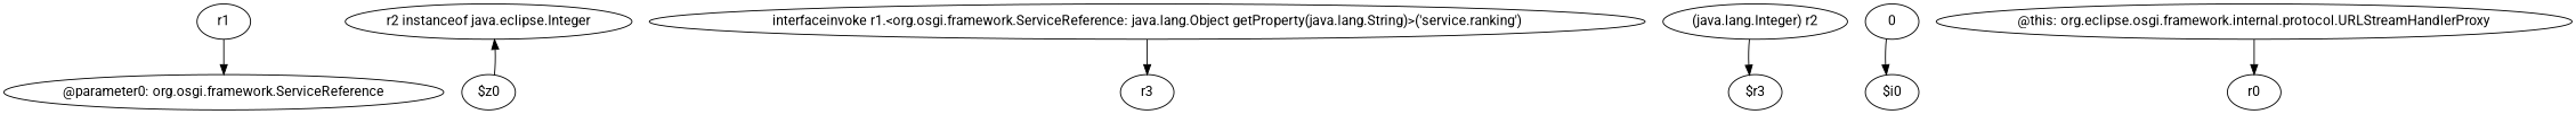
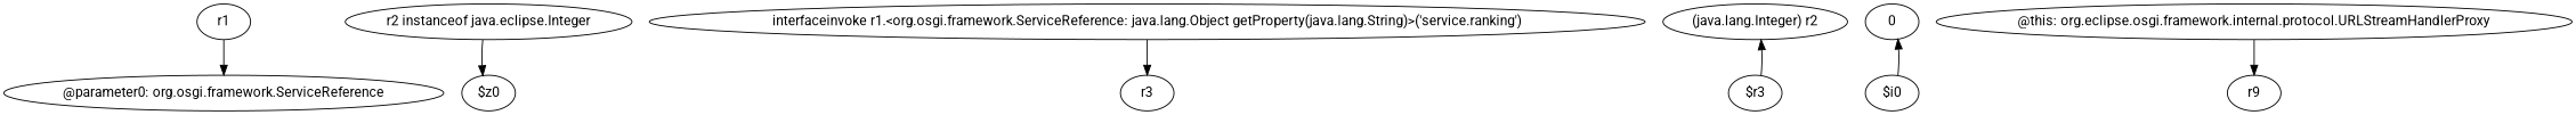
  digraph {
    fontname=Roboto
    node [fontname=Roboto]
    edge [fontname=Roboto]
    n1 [label="@parameter0: org.osgi.framework.ServiceReference"]
    n2 [label=r1]
    n3 [label="r2 instanceof java.eclipse.Integer"]
    n4 [label="$z0"]
    n5 [label="interfaceinvoke r1.<org.osgi.framework.ServiceReference: java.lang.Object getProperty(java.lang.String)>('service.ranking')"]
    n6 [label=r3]
    n7 [label="(java.lang.Integer) r2"]
    n8 [label="$r3"]
    n9 [label=0]
    n10 [label="$i0"]
    n11 [label="@this: org.eclipse.osgi.framework.internal.protocol.URLStreamHandlerProxy"]
-   n12 [label=r0]
+   n12 [label=r9]
    n2 -> n1
-   n4 -> n3
+   n3 -> n4
    n5 -> n6
-   n7 -> n8
-   n9 -> n10
+   n8 -> n7
+   n10 -> n9
    n11 -> n12
  }
